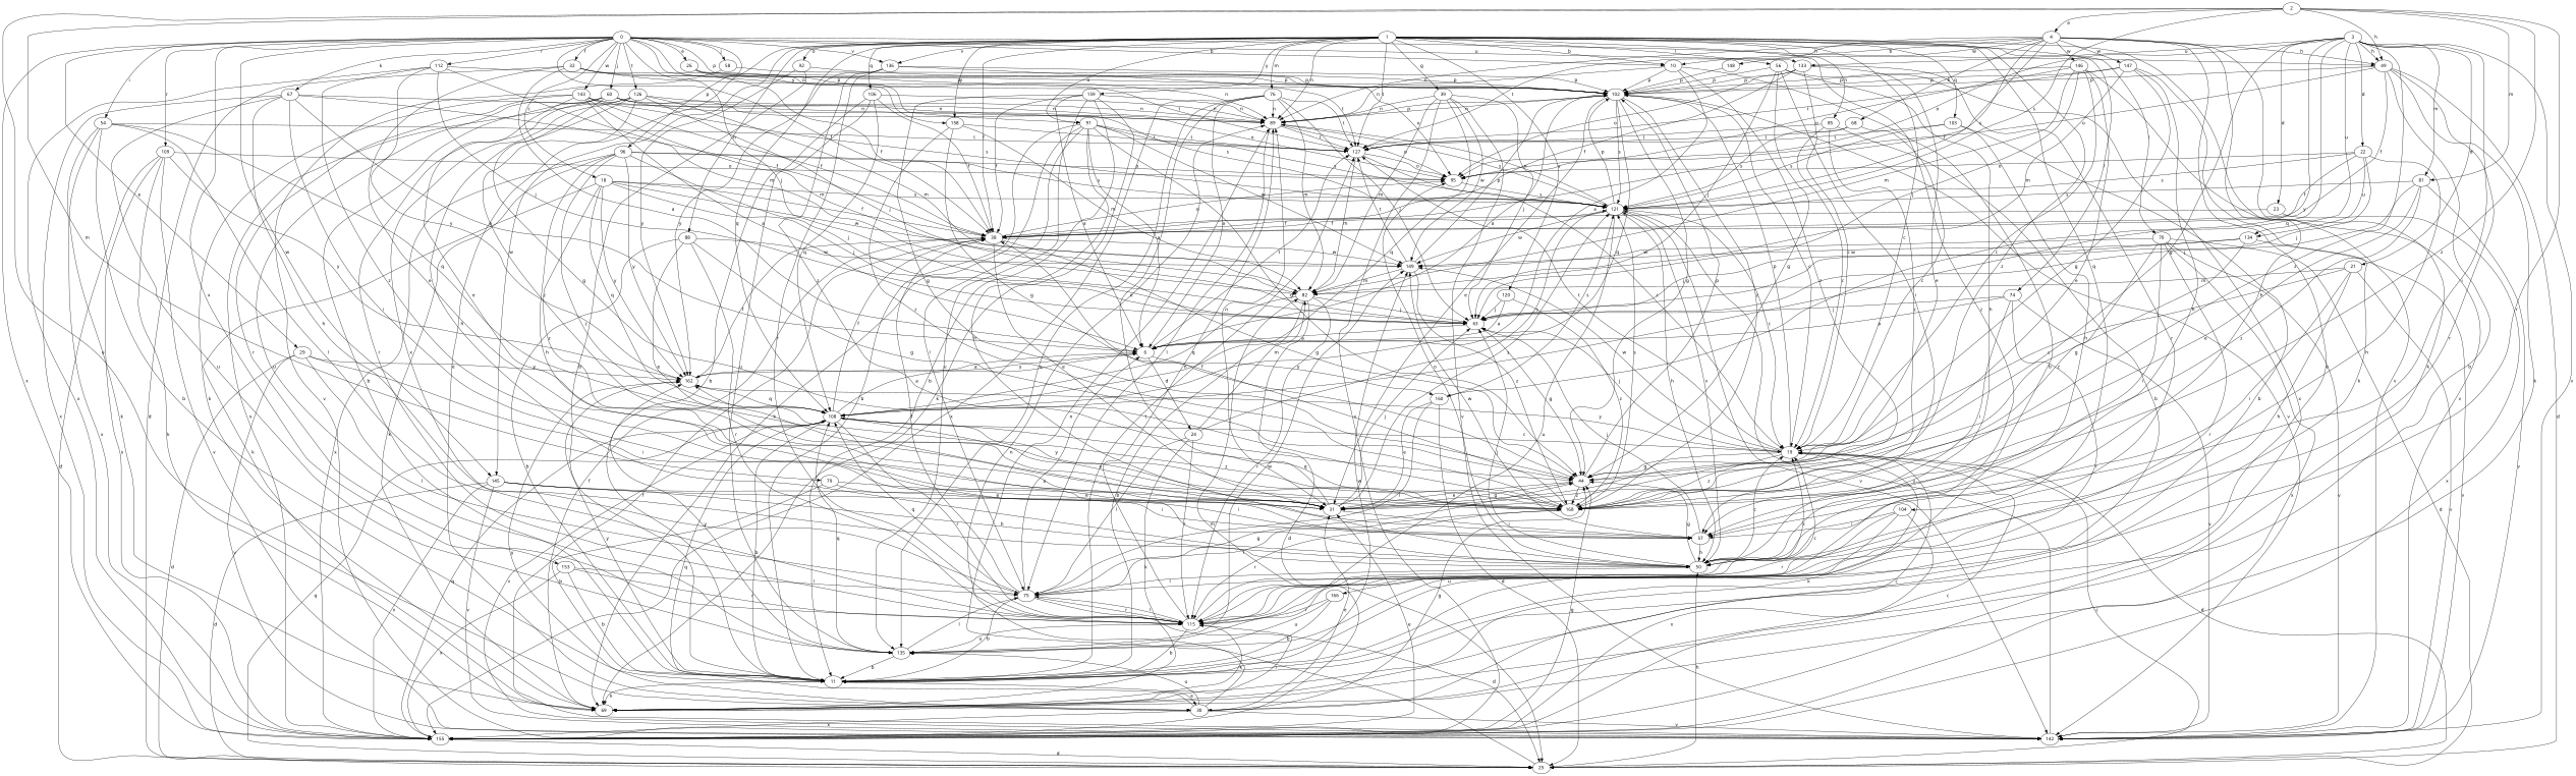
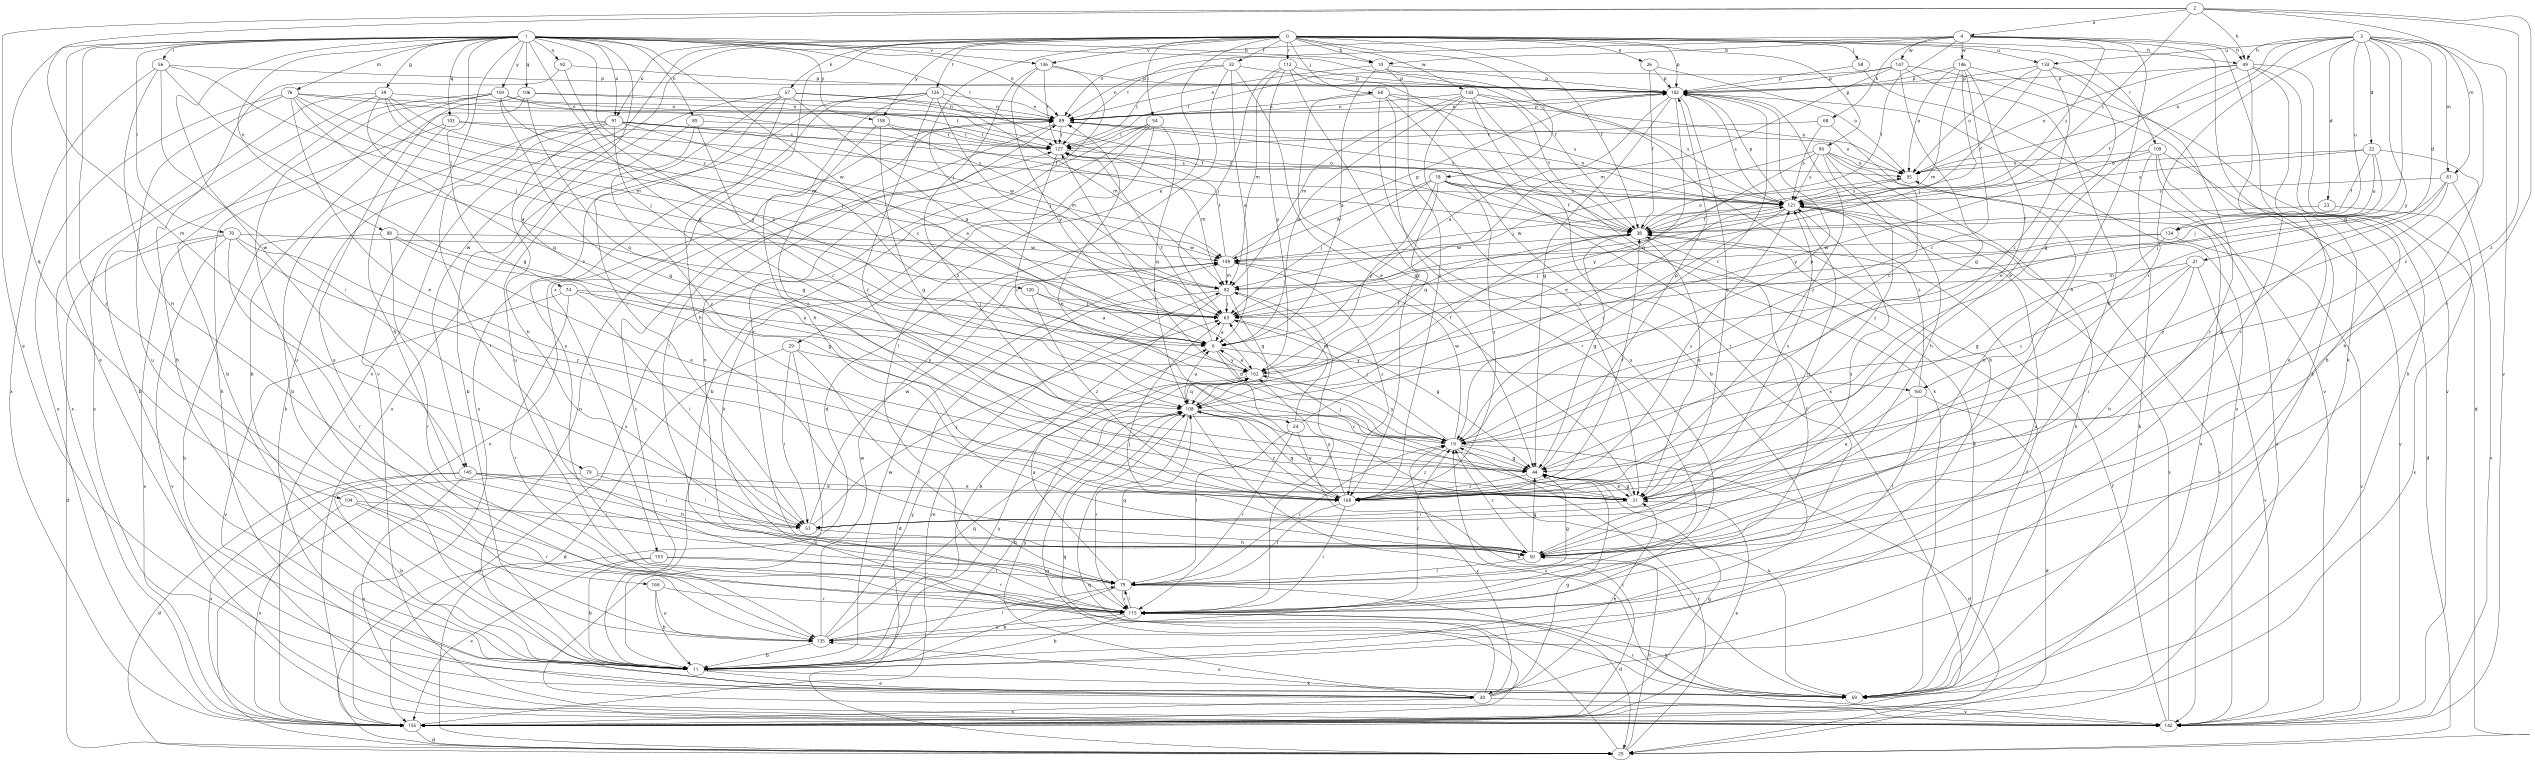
  strict digraph {
    fontname="Noto Sans"
    node [fontname="Noto Sans"]
    edge [fontname="Noto Sans"]
    0
    10
    18
    26
    29
    32
    38
    49
    54
    58
    60
    63
    67
    91
    96
    102
    109
    112
    126
    133
    136
    143
    145
    153
    155
    158
    89
    168
    6
    11
    108
    121
    69
    162
    149
    95
    142
    57
    25
    75
    127
    31
    44
    115
    135
    50
    19
    82
    1
    30
    39
    56
    70
    74
    76
    85
    88
    92
    103
    104
    106
    120
    159
    166
    2
    4
    79
    81
    68
    146
    147
-   148
    3
    21
    22
    23
    134
    160
    24
    0 -> 10 [label=b]
    0 -> 18 [label=c]
    0 -> 26 [label=e]
    0 -> 29 [label=e]
    0 -> 32 [label=f]
    0 -> 38 [label=f]
    0 -> 49 [label=h]
    0 -> 54 [label=i]
    0 -> 58 [label=j]
    0 -> 60 [label=j]
    0 -> 63 [label=j]
    0 -> 67 [label=k]
    0 -> 91 [label=o]
    0 -> 96 [label=p]
    0 -> 102 [label=p]
    0 -> 109 [label=r]
    0 -> 112 [label=r]
    0 -> 126 [label=t]
    0 -> 133 [label=u]
    0 -> 136 [label=v]
    0 -> 143 [label=w]
    0 -> 145 [label=w]
    0 -> 153 [label=x]
    0 -> 155 [label=x]
    0 -> 158 [label=y]
    10 -> 102 [label=p]
    10 -> 89 [label=n]
    10 -> 168 [label=z]
    10 -> 6 [label=a]
    10 -> 11 [label=b]
    18 -> 38 [label=f]
    18 -> 63 [label=j]
    18 -> 168 [label=z]
    18 -> 108 [label=q]
    18 -> 121 [label=s]
    18 -> 69 [label=k]
    18 -> 162 [label=y]
    18 -> 149 [label=w]
    26 -> 38 [label=f]
    26 -> 102 [label=p]
    26 -> 95 [label=o]
    29 -> 162 [label=y]
    29 -> 142 [label=v]
    29 -> 57 [label=i]
    29 -> 25 [label=d]
    29 -> 75 [label=l]
    32 -> 102 [label=p]
    32 -> 89 [label=n]
    32 -> 6 [label=a]
    32 -> 25 [label=d]
    32 -> 127 [label=t]
    32 -> 31 [label=e]
    38 -> 149 [label=w]
    38 -> 95 [label=o]
    38 -> 31 [label=e]
    38 -> 44 [label=g]
    49 -> 38 [label=f]
    49 -> 102 [label=p]
    49 -> 11 [label=b]
    49 -> 69 [label=k]
    49 -> 95 [label=o]
    49 -> 25 [label=d]
    49 -> 115 [label=r]
    54 -> 155 [label=x]
    54 -> 11 [label=b]
    54 -> 108 [label=q]
    54 -> 69 [label=k]
    54 -> 75 [label=l]
    54 -> 127 [label=t]
    58 -> 102 [label=p]
    58 -> 142 [label=v]
    60 -> 89 [label=n]
    60 -> 11 [label=b]
    60 -> 121 [label=s]
    60 -> 95 [label=o]
    60 -> 44 [label=g]
    60 -> 115 [label=r]
    60 -> 135 [label=u]
    63 -> 6 [label=a]
    63 -> 44 [label=g]
    67 -> 38 [label=f]
    67 -> 155 [label=x]
    67 -> 89 [label=n]
    67 -> 6 [label=a]
    67 -> 57 [label=i]
    67 -> 135 [label=u]
    67 -> 50 [label=h]
    91 -> 6 [label=a]
    91 -> 11 [label=b]
    91 -> 121 [label=s]
    91 -> 69 [label=k]
    91 -> 149 [label=w]
    91 -> 75 [label=l]
    91 -> 127 [label=t]
    91 -> 44 [label=g]
    91 -> 50 [label=h]
    96 -> 63 [label=j]
    96 -> 155 [label=x]
    96 -> 168 [label=z]
    96 -> 121 [label=s]
    96 -> 69 [label=k]
    96 -> 162 [label=y]
    96 -> 95 [label=o]
    96 -> 50 [label=h]
    102 -> 89 [label=n]
    102 -> 168 [label=z]
    102 -> 6 [label=a]
    102 -> 108 [label=q]
    102 -> 121 [label=s]
    102 -> 142 [label=v]
    102 -> 31 [label=e]
    102 -> 44 [label=g]
    102 -> 19 [label=c]
    109 -> 155 [label=x]
    109 -> 69 [label=k]
    109 -> 162 [label=y]
    109 -> 95 [label=o]
    109 -> 142 [label=v]
    109 -> 25 [label=d]
    112 -> 63 [label=j]
    112 -> 102 [label=p]
    112 -> 155 [label=x]
    112 -> 168 [label=z]
    112 -> 162 [label=y]
    112 -> 82 [label=m]
    126 -> 63 [label=j]
    126 -> 155 [label=x]
    126 -> 89 [label=n]
    126 -> 168 [label=z]
    126 -> 115 [label=x]
    126 -> 50 [label=h]
    126 -> 82 [label=m]
    133 -> 38 [label=f]
    133 -> 102 [label=p]
    133 -> 95 [label=o]
    133 -> 31 [label=e]
    133 -> 115 [label=r]
    133 -> 19 [label=c]
    136 -> 102 [label=p]
    136 -> 168 [label=z]
    136 -> 162 [label=y]
    136 -> 127 [label=t]
    136 -> 115 [label=r]
    143 -> 38 [label=f]
    143 -> 89 [label=n]
    143 -> 6 [label=a]
    143 -> 121 [label=s]
    143 -> 69 [label=k]
    143 -> 31 [label=e]
    143 -> 115 [label=r]
    143 -> 82 [label=m]
    145 -> 155 [label=x]
    145 -> 142 [label=v]
    145 -> 57 [label=i]
    145 -> 25 [label=d]
    145 -> 31 [label=e]
    145 -> 50 [label=h]
    153 -> 155 [label=x]
    153 -> 11 [label=b]
    153 -> 75 [label=l]
    153 -> 115 [label=r]
    155 -> 108 [label=q]
    155 -> 25 [label=d]
    155 -> 31 [label=e]
    155 -> 44 [label=g]
    155 -> 19 [label=c]
    155 -> 82 [label=m]
    158 -> 168 [label=z]
    158 -> 127 [label=t]
    158 -> 44 [label=g]
    158 -> 82 [label=m]
    89 -> 102 [label=p]
    89 -> 121 [label=s]
    89 -> 95 [label=o]
    89 -> 75 [label=l]
    89 -> 127 [label=t]
    168 -> 38 [label=f]
    168 -> 108 [label=q]
    168 -> 121 [label=s]
    168 -> 162 [label=y]
    168 -> 75 [label=l]
    168 -> 115 [label=r]
    6 -> 162 [label=y]
    6 -> 127 [label=t]
    6 -> 160 [label=y]
    6 -> 24 [label=d]
    11 -> 69 [label=k]
    11 -> 162 [label=y]
    11 -> 149 [label=w]
    11 -> 127 [label=t]
    11 -> 30 [label=e]
    108 -> 38 [label=f]
    108 -> 168 [label=z]
    108 -> 6 [label=a]
    108 -> 11 [label=b]
    108 -> 142 [label=v]
    108 -> 31 [label=e]
    108 -> 115 [label=r]
    108 -> 19 [label=c]
    121 -> 38 [label=f]
    121 -> 102 [label=p]
    121 -> 89 [label=n]
    121 -> 149 [label=w]
    121 -> 142 [label=v]
    121 -> 135 [label=u]
    121 -> 50 [label=h]
    121 -> 19 [label=c]
    69 -> 38 [label=f]
    69 -> 115 [label=r]
    162 -> 38 [label=f]
    162 -> 6 [label=a]
    162 -> 108 [label=q]
    149 -> 102 [label=p]
    149 -> 168 [label=z]
    149 -> 127 [label=t]
    149 -> 82 [label=m]
    95 -> 121 [label=s]
    142 -> 38 [label=f]
    142 -> 121 [label=s]
    57 -> 63 [label=j]
    57 -> 149 [label=w]
    57 -> 50 [label=h]
    25 -> 89 [label=n]
    25 -> 108 [label=q]
    25 -> 50 [label=h]
    25 -> 19 [label=c]
    75 -> 38 [label=f]
    75 -> 6 [label=a]
    75 -> 11 [label=b]
    75 -> 108 [label=q]
    75 -> 25 [label=d]
    75 -> 44 [label=g]
    75 -> 115 [label=r]
    75 -> 19 [label=c]
    127 -> 95 [label=o]
    127 -> 19 [label=c]
    127 -> 82 [label=m]
    31 -> 63 [label=j]
    31 -> 89 [label=n]
    31 -> 121 [label=s]
    31 -> 57 [label=i]
    31 -> 44 [label=g]
    44 -> 102 [label=p]
    44 -> 168 [label=z]
    44 -> 31 [label=e]
    115 -> 89 [label=n]
    115 -> 11 [label=b]
    115 -> 69 [label=k]
    115 -> 75 [label=l]
    115 -> 135 [label=u]
    115 -> 19 [label=c]
    135 -> 11 [label=b]
    135 -> 108 [label=q]
    135 -> 162 [label=y]
    135 -> 149 [label=w]
    135 -> 75 [label=l]
    50 -> 63 [label=j]
-   50 -> 121 [label=v]
+   50 -> 121 [label=s]
    50 -> 95 [label=o]
    50 -> 75 [label=l]
    50 -> 44 [label=g]
    50 -> 19 [label=c]
    19 -> 63 [label=j]
    19 -> 102 [label=p]
    19 -> 168 [label=z]
    19 -> 69 [label=k]
    19 -> 162 [label=y]
    19 -> 149 [label=w]
    19 -> 25 [label=d]
    19 -> 127 [label=t]
    19 -> 44 [label=g]
    82 -> 63 [label=j]
    82 -> 11 [label=b]
    82 -> 108 [label=q]
    82 -> 25 [label=d]
    82 -> 115 [label=r]
    1 -> 10 [label=b]
    1 -> 38 [label=f]
    1 -> 91 [label=o]
    1 -> 136 [label=v]
    1 -> 145 [label=w]
    1 -> 158 [label=y]
    1 -> 89 [label=n]
    1 -> 168 [label=z]
    1 -> 108 [label=q]
    1 -> 142 [label=v]
    1 -> 127 [label=t]
    1 -> 19 [label=c]
    1 -> 30 [label=e]
    1 -> 39 [label=g]
    1 -> 56 [label=i]
    1 -> 70 [label=l]
    1 -> 74 [label=l]
    1 -> 76 [label=m]
    1 -> 85 [label=n]
    1 -> 88 [label=n]
    1 -> 92 [label=o]
    1 -> 103 [label=q]
    1 -> 104 [label=q]
    1 -> 106 [label=q]
    1 -> 120 [label=s]
    1 -> 159 [label=y]
    1 -> 166 [label=z]
    30 -> 155 [label=x]
    30 -> 89 [label=n]
    30 -> 108 [label=q]
    30 -> 162 [label=y]
    30 -> 142 [label=v]
    30 -> 31 [label=e]
    30 -> 44 [label=g]
    30 -> 135 [label=u]
    30 -> 19 [label=c]
    39 -> 63 [label=j]
    39 -> 155 [label=x]
    39 -> 89 [label=n]
    39 -> 108 [label=q]
    39 -> 149 [label=w]
    39 -> 142 [label=v]
    39 -> 82 [label=m]
    56 -> 63 [label=j]
    56 -> 102 [label=p]
    56 -> 155 [label=x]
    56 -> 57 [label=i]
    56 -> 44 [label=g]
    56 -> 50 [label=h]
    70 -> 155 [label=x]
    70 -> 168 [label=z]
    70 -> 149 [label=w]
    70 -> 142 [label=v]
    70 -> 57 [label=i]
    70 -> 25 [label=d]
    70 -> 115 [label=r]
    74 -> 63 [label=j]
    74 -> 6 [label=a]
    74 -> 142 [label=v]
    74 -> 57 [label=i]
    74 -> 115 [label=r]
    76 -> 63 [label=j]
    76 -> 155 [label=x]
    76 -> 89 [label=n]
    76 -> 6 [label=a]
    76 -> 127 [label=t]
    76 -> 31 [label=e]
    76 -> 135 [label=u]
    76 -> 82 [label=m]
    85 -> 168 [label=z]
    85 -> 11 [label=b]
    85 -> 127 [label=t]
    85 -> 19 [label=c]
    88 -> 11 [label=b]
    88 -> 149 [label=w]
    88 -> 31 [label=e]
    88 -> 44 [label=g]
    88 -> 115 [label=r]
    92 -> 102 [label=p]
    92 -> 11 [label=b]
    92 -> 162 [label=y]
    103 -> 11 [label=b]
    103 -> 121 [label=s]
    103 -> 127 [label=t]
    103 -> 50 [label=h]
    104 -> 155 [label=x]
    104 -> 57 [label=i]
    104 -> 115 [label=r]
    104 -> 135 [label=u]
    106 -> 38 [label=f]
    106 -> 89 [label=n]
    106 -> 11 [label=b]
    106 -> 108 [label=q]
    106 -> 135 [label=u]
    120 -> 63 [label=j]
    120 -> 168 [label=z]
    120 -> 6 [label=a]
    159 -> 38 [label=f]
    159 -> 89 [label=n]
    159 -> 6 [label=a]
    159 -> 11 [label=b]
    159 -> 69 [label=k]
    159 -> 44 [label=g]
    159 -> 135 [label=u]
    166 -> 11 [label=b]
    166 -> 115 [label=r]
    166 -> 135 [label=u]
    2 -> 49 [label=h]
    2 -> 168 [label=z]
    2 -> 121 [label=s]
    2 -> 115 [label=r]
    2 -> 30 [label=e]
    2 -> 4 [label=a]
    2 -> 79 [label=m]
    2 -> 81 [label=m]
    4 -> 10 [label=b]
    4 -> 38 [label=f]
    4 -> 49 [label=h]
    4 -> 89 [label=n]
    4 -> 121 [label=s]
    4 -> 69 [label=k]
    4 -> 127 [label=t]
    4 -> 50 [label=h]
    4 -> 30 [label=e]
    4 -> 68 [label=k]
    4 -> 146 [label=w]
    4 -> 147 [label=w]
-   4 -> 148 [label=w]
    79 -> 11 [label=b]
    79 -> 57 [label=i]
    79 -> 31 [label=e]
    81 -> 63 [label=j]
    81 -> 168 [label=z]
    81 -> 121 [label=s]
    81 -> 142 [label=v]
    81 -> 31 [label=e]
    68 -> 121 [label=s]
    68 -> 127 [label=t]
    68 -> 19 [label=c]
    146 -> 63 [label=j]
    146 -> 102 [label=p]
    146 -> 95 [label=o]
    146 -> 142 [label=v]
    146 -> 31 [label=e]
    146 -> 19 [label=c]
    146 -> 82 [label=m]
    147 -> 102 [label=p]
    147 -> 69 [label=k]
    147 -> 127 [label=t]
    147 -> 44 [label=g]
    147 -> 50 [label=h]
    147 -> 82 [label=m]
-   148 -> 102 [label=p]
    3 -> 49 [label=h]
    3 -> 133 [label=u]
    3 -> 168 [label=z]
    3 -> 108 [label=q]
    3 -> 95 [label=o]
    3 -> 142 [label=v]
    3 -> 57 [label=i]
    3 -> 44 [label=g]
    3 -> 81 [label=m]
    3 -> 21 [label=d]
    3 -> 22 [label=d]
    3 -> 23 [label=d]
    3 -> 134 [label=u]
    3 -> 160 [label=y]
    21 -> 142 [label=v]
    21 -> 57 [label=i]
    21 -> 50 [label=h]
    21 -> 19 [label=c]
    21 -> 82 [label=m]
    22 -> 38 [label=f]
    22 -> 63 [label=j]
    22 -> 121 [label=s]
    22 -> 95 [label=o]
    22 -> 50 [label=h]
    22 -> 134 [label=u]
    23 -> 38 [label=f]
    23 -> 155 [label=x]
    134 -> 63 [label=j]
    134 -> 149 [label=w]
    134 -> 142 [label=v]
    134 -> 44 [label=g]
    160 -> 121 [label=s]
    160 -> 25 [label=d]
    160 -> 75 [label=l]
    160 -> 31 [label=e]
    24 -> 121 [label=s]
    24 -> 69 [label=k]
    24 -> 75 [label=l]
    24 -> 115 [label=r]
    24 -> 82 [label=m]
  }
